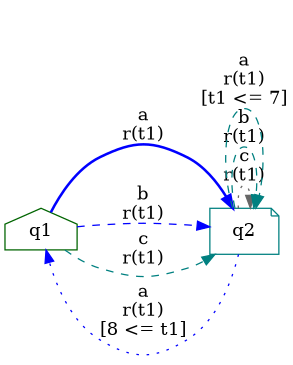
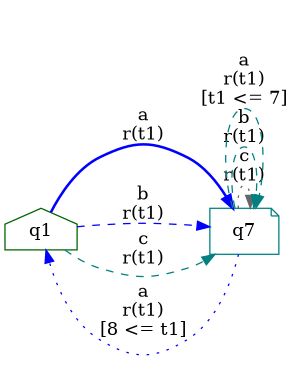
  digraph {
    rankdir=LR
    fontname="DejaVu Serif"
    node [fontname="DejaVu Serif"]
    edge [color=blue style=dashed fontname="DejaVu Serif"]
    n1 [label=q1 color=darkgreen shape=house]
-   n2 [label=q2 shape=note color=teal]
+   n2 [label=q7 shape=note color=teal]
    n1 -> n2 [label="a\nr(t1)\n" style=bold]
    n1 -> n2 [label="b\nr(t1)\n"]
    n1 -> n2 [label="c\nr(t1)\n" color=teal]
    n2 -> n1 [label="a\nr(t1)\n[8 <= t1]" style=dotted]
    n2 -> n2 [label="c\nr(t1)\n" color=gray40 style=dotted]
    n2 -> n2 [label="b\nr(t1)\n" color=teal]
    n2 -> n2 [label="a\nr(t1)\n[t1 <= 7]" color=teal]
  }
